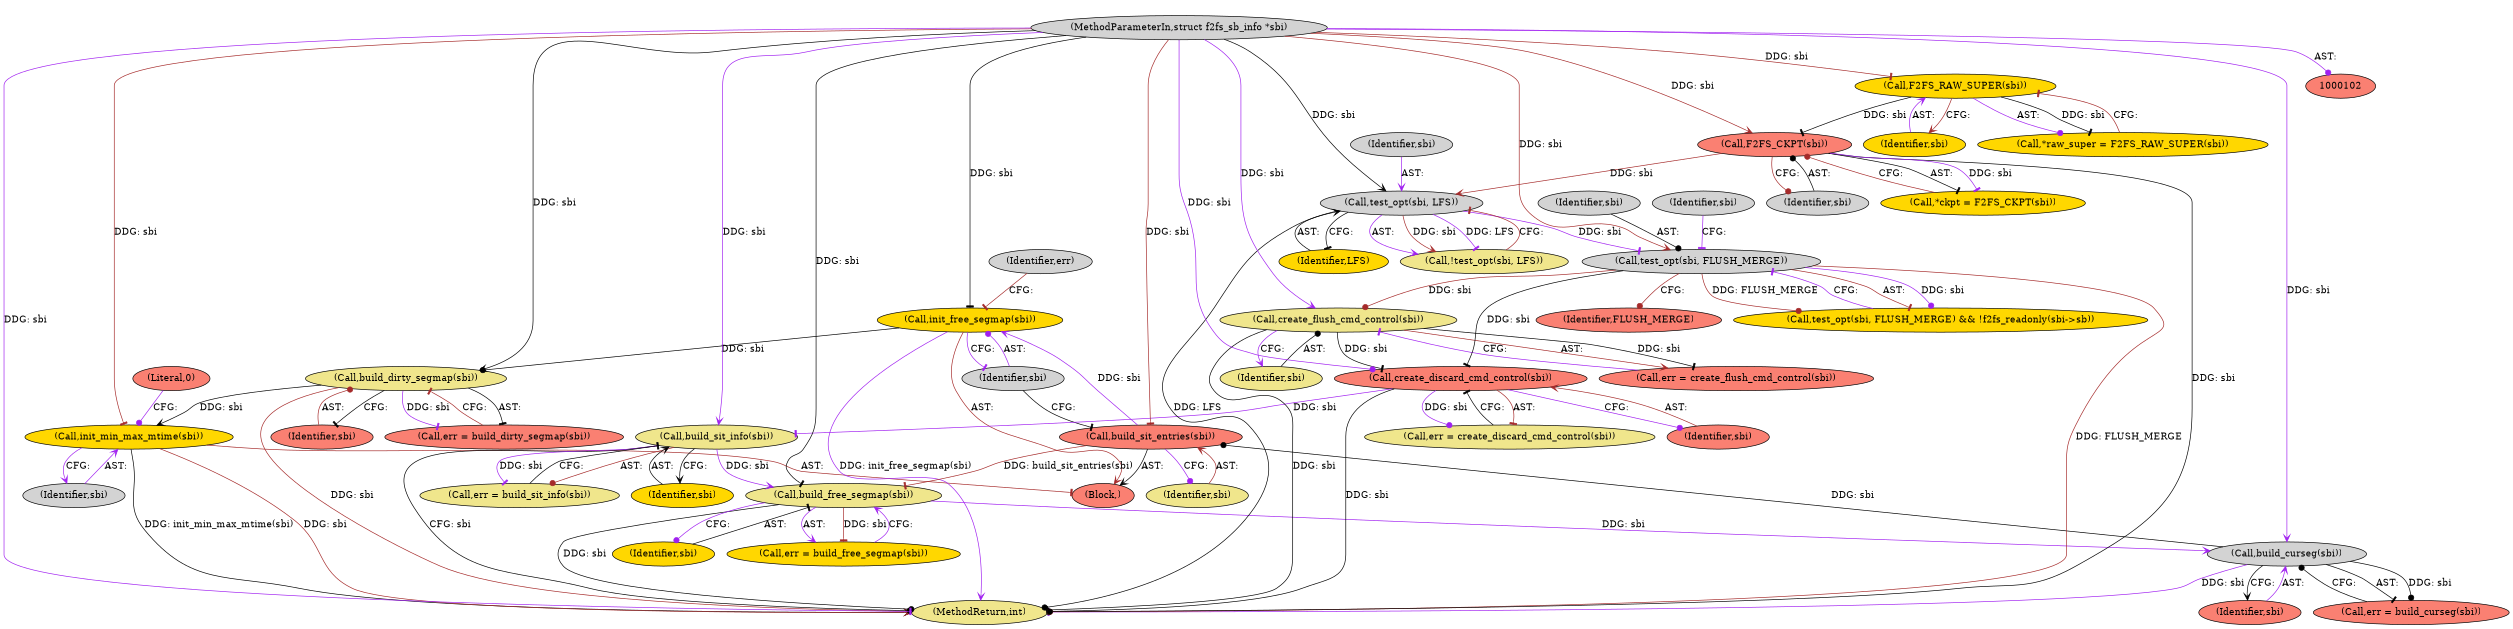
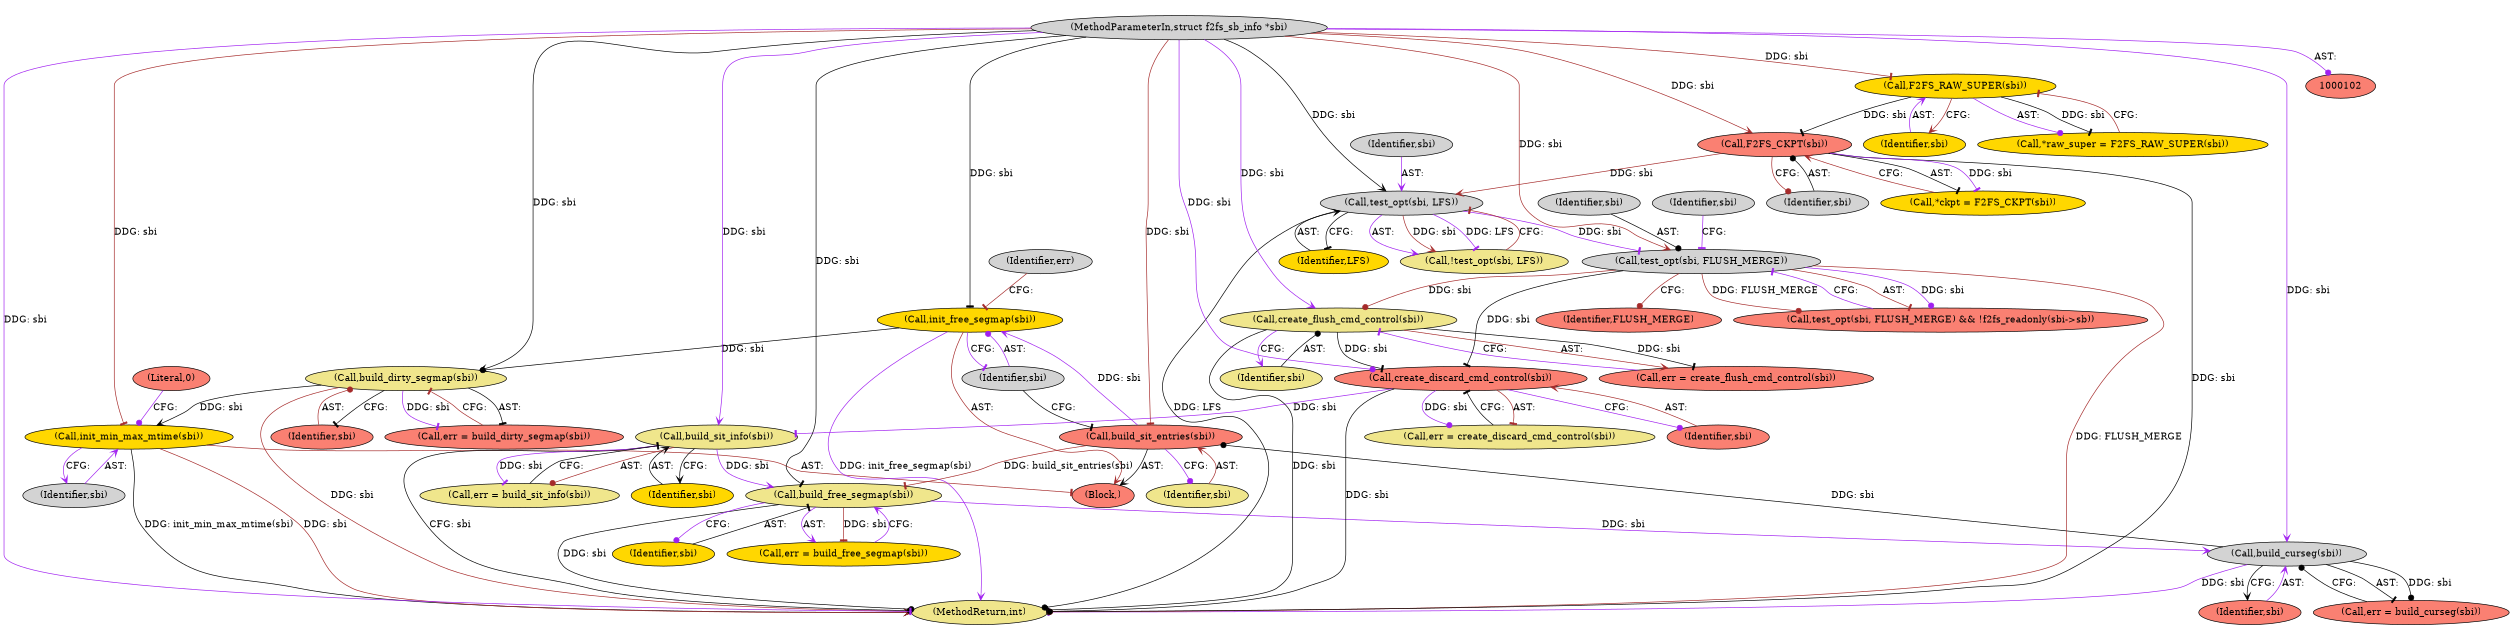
  digraph {
    node [fillcolor=salmon style=filled]
    edge [arrowhead=tee color=black]
    n1 [fillcolor=gold label="(Call,init_min_max_mtime(sbi))"]
    n2 [fillcolor=khaki label="(MethodReturn,int)"]
    n3 [fillcolor=lightgrey label="(Identifier,sbi)"]
    n4 [label="(Block,)"]
    n5 [fillcolor=khaki label="(Call,build_dirty_segmap(sbi))"]
    n6 [label="(Identifier,sbi)"]
    n7 [label="(Call,err = build_dirty_segmap(sbi))"]
    n8 [fillcolor=gold label="(Call,init_free_segmap(sbi))"]
    n9 [fillcolor=lightgrey label="(Identifier,sbi)"]
    n10 [label="(Call,build_sit_entries(sbi))"]
    n11 [fillcolor=khaki label="(Identifier,sbi)"]
    n12 [fillcolor=khaki label="(Call,build_free_segmap(sbi))"]
    n13 [fillcolor=lightgrey label="(Call,build_curseg(sbi))"]
    n14 [label="(Identifier,sbi)"]
    n15 [label="(Call,err = build_curseg(sbi))"]
    n16 [fillcolor=gold label="(Identifier,sbi)"]
    n17 [fillcolor=gold label="(Call,err = build_free_segmap(sbi))"]
    n18 [fillcolor=khaki label="(Call,build_sit_info(sbi))"]
    n19 [fillcolor=khaki label="(Call,err = build_sit_info(sbi))"]
    n20 [fillcolor=gold label="(Identifier,sbi)"]
    n21 [label="(Call,create_discard_cmd_control(sbi))"]
    n22 [fillcolor=khaki label="(Call,err = create_discard_cmd_control(sbi))"]
    n23 [label="(Identifier,sbi)"]
    n24 [fillcolor=khaki label="(Call,create_flush_cmd_control(sbi))"]
    n25 [label="(Call,err = create_flush_cmd_control(sbi))"]
    n26 [fillcolor=khaki label="(Identifier,sbi)"]
    n27 [fillcolor=lightgrey label="(Call,test_opt(sbi, FLUSH_MERGE))"]
-   n28 [fillcolor=gold label="(Call,test_opt(sbi, FLUSH_MERGE) && !f2fs_readonly(sbi->sb))"]
+   n28 [label="(Call,test_opt(sbi, FLUSH_MERGE) && !f2fs_readonly(sbi->sb))"]
    n29 [label="(Identifier,FLUSH_MERGE)"]
    n30 [fillcolor=lightgrey label="(Call,test_opt(sbi, LFS))"]
    n31 [fillcolor=khaki label="(Call,!test_opt(sbi, LFS))"]
    n32 [fillcolor=gold label="(Identifier,LFS)"]
    n33 [label="(Call,F2FS_CKPT(sbi))"]
    n34 [fillcolor=lightgrey label="(Identifier,sbi)"]
    n35 [fillcolor=gold label="(Call,*ckpt = F2FS_CKPT(sbi))"]
    n36 [fillcolor=gold label="(Call,F2FS_RAW_SUPER(sbi))"]
    n37 [fillcolor=gold label="(Identifier,sbi)"]
    n38 [fillcolor=gold label="(Call,*raw_super = F2FS_RAW_SUPER(sbi))"]
    n39 [fillcolor=lightgrey label="(MethodParameterIn,struct f2fs_sb_info *sbi)"]
    1000102
    n41 [fillcolor=lightgrey label="(Identifier,sbi)"]
    n42 [fillcolor=lightgrey label="(Identifier,err)"]
    n43 [fillcolor=lightgrey label="(Identifier,sbi)"]
    n44 [label="(Literal,0)"]
    n45 [fillcolor=lightgrey label="(Identifier,sbi)"]
    n1 -> n2 [arrowhead=vee label="DDG: init_min_max_mtime(sbi)"]
    n1 -> n2 [arrowhead=vee color=brown label="DDG: sbi"]
    n1 -> n3 [arrowhead=vee color=purple label="CFG: "]
    n1 -> n4 [color=brown label="AST: "]
    n3 -> n1 [arrowhead=vee color=purple label="AST: "]
    n5 -> n1 [arrowhead=vee label="DDG: sbi"]
    n5 -> n2 [arrowhead=dot color=brown label="DDG: sbi"]
    n5 -> n6 [label="CFG: "]
    n5 -> n7 [label="AST: "]
    n5 -> n7 [color=purple label="DDG: sbi"]
    n6 -> n5 [arrowhead=dot color=brown label="AST: "]
    n7 -> n5 [color=brown label="CFG: "]
    n8 -> n2 [arrowhead=vee color=purple label="DDG: init_free_segmap(sbi)"]
    n8 -> n4 [arrowhead=vee color=brown label="AST: "]
    n8 -> n5 [arrowhead=dot label="DDG: sbi"]
    n8 -> n9 [color=purple label="CFG: "]
    n9 -> n8 [arrowhead=dot color=purple label="AST: "]
    n9 -> n10 [label="CFG: "]
    n10 -> n4 [arrowhead=vee label="AST: "]
    n10 -> n8 [arrowhead=vee color=purple label="DDG: sbi"]
    n10 -> n11 [arrowhead=dot color=purple label="CFG: "]
    n10 -> n12 [color=brown label="DDG: build_sit_entries(sbi)"]
    n11 -> n10 [arrowhead=vee color=brown label="AST: "]
    n12 -> n2 [arrowhead=dot label="DDG: sbi"]
    n12 -> n13 [arrowhead=vee color=purple label="DDG: sbi"]
    n12 -> n16 [arrowhead=dot color=purple label="CFG: "]
    n12 -> n17 [arrowhead=vee color=purple label="AST: "]
    n12 -> n17 [color=brown label="DDG: sbi"]
    n13 -> n2 [color=purple label="DDG: sbi"]
    n13 -> n10 [arrowhead=dot label="DDG: sbi"]
    n13 -> n14 [arrowhead=vee label="CFG: "]
    n13 -> n15 [label="AST: "]
    n13 -> n15 [arrowhead=dot label="DDG: sbi"]
    n14 -> n13 [arrowhead=vee color=purple label="AST: "]
    n15 -> n13 [arrowhead=dot label="CFG: "]
    n16 -> n12 [label="AST: "]
    n17 -> n12 [arrowhead=vee color=purple label="CFG: "]
    n18 -> n2 [arrowhead=dot label="CFG: sbi"]
    n18 -> n12 [arrowhead=vee color=purple label="DDG: sbi"]
    n18 -> n19 [arrowhead=dot color=brown label="AST: "]
    n18 -> n19 [color=purple label="DDG: sbi"]
    n18 -> n20 [arrowhead=vee label="CFG: "]
    n19 -> n18 [label="CFG: "]
    n20 -> n18 [arrowhead=vee label="AST: "]
    n21 -> n2 [label="DDG: sbi"]
    n21 -> n18 [color=purple label="DDG: sbi"]
    n21 -> n22 [color=brown label="AST: "]
    n21 -> n22 [arrowhead=dot color=purple label="DDG: sbi"]
    n21 -> n23 [arrowhead=dot color=purple label="CFG: "]
    n22 -> n21 [label="CFG: "]
    n23 -> n21 [arrowhead=vee color=brown label="AST: "]
    n24 -> n2 [label="DDG: sbi"]
    n24 -> n21 [label="DDG: sbi"]
    n24 -> n25 [arrowhead=vee color=brown label="AST: "]
    n24 -> n25 [label="DDG: sbi"]
    n24 -> n26 [arrowhead=vee color=purple label="CFG: "]
    n25 -> n24 [color=purple label="CFG: "]
    n26 -> n24 [arrowhead=dot label="AST: "]
    n27 -> n2 [arrowhead=dot color=brown label="DDG: FLUSH_MERGE"]
    n27 -> n21 [label="DDG: sbi"]
    n27 -> n24 [arrowhead=dot color=brown label="DDG: sbi"]
    n27 -> n28 [color=brown label="AST: "]
    n27 -> n28 [arrowhead=dot color=purple label="DDG: sbi"]
    n27 -> n28 [arrowhead=dot color=brown label="DDG: FLUSH_MERGE"]
    n27 -> n29 [arrowhead=dot color=brown label="CFG: "]
    n28 -> n27 [color=purple label="CFG: "]
    n30 -> n2 [arrowhead=dot label="DDG: LFS"]
    n30 -> n27 [color=purple label="DDG: sbi"]
    n30 -> n31 [arrowhead=vee color=purple label="AST: "]
    n30 -> n31 [arrowhead=vee color=brown label="DDG: sbi"]
    n30 -> n31 [color=purple label="DDG: LFS"]
    n30 -> n32 [label="CFG: "]
    n31 -> n30 [color=brown label="CFG: "]
    n32 -> n30 [arrowhead=vee label="AST: "]
    n33 -> n2 [arrowhead=dot label="DDG: sbi"]
    n33 -> n30 [arrowhead=vee color=brown label="DDG: sbi"]
    n33 -> n34 [arrowhead=dot color=brown label="CFG: "]
    n33 -> n35 [label="AST: "]
    n33 -> n35 [color=purple label="DDG: sbi"]
    n34 -> n33 [arrowhead=dot label="AST: "]
-   n35 -> n33 [arrowhead=dot color=brown label="CFG: "]
+   n35 -> n33 [arrowhead=vee color=brown label="CFG: "]
    n36 -> n33 [label="DDG: sbi"]
    n36 -> n37 [arrowhead=vee color=brown label="CFG: "]
    n36 -> n38 [arrowhead=dot color=purple label="AST: "]
    n36 -> n38 [label="DDG: sbi"]
    n37 -> n36 [arrowhead=vee color=purple label="AST: "]
    n38 -> n36 [color=brown label="CFG: "]
    n39 -> n1 [color=brown label="DDG: sbi"]
    n39 -> n2 [color=purple label="DDG: sbi"]
    n39 -> n5 [arrowhead=vee label="DDG: sbi"]
    n39 -> n8 [label="DDG: sbi"]
    n39 -> n10 [color=brown label="DDG: sbi"]
    n39 -> n12 [label="DDG: sbi"]
    n39 -> n13 [arrowhead=vee color=purple label="DDG: sbi"]
    n39 -> n18 [arrowhead=vee color=purple label="DDG: sbi"]
    n39 -> n21 [arrowhead=dot color=purple label="DDG: sbi"]
    n39 -> n24 [arrowhead=vee color=purple label="DDG: sbi"]
    n39 -> n27 [arrowhead=vee color=brown label="DDG: sbi"]
    n39 -> n30 [arrowhead=vee label="DDG: sbi"]
    n39 -> n33 [arrowhead=vee color=brown label="DDG: sbi"]
    n39 -> n36 [color=brown label="DDG: sbi"]
    n39 -> 1000102 [arrowhead=dot color=purple label="AST: "]
    n41 -> n27 [arrowhead=dot label="AST: "]
    n42 -> n8 [color=brown label="CFG: "]
    n43 -> n27 [color=purple label="CFG: "]
    n44 -> n1 [arrowhead=dot color=purple label="CFG: "]
    n45 -> n30 [arrowhead=vee color=purple label="AST: "]
  }
